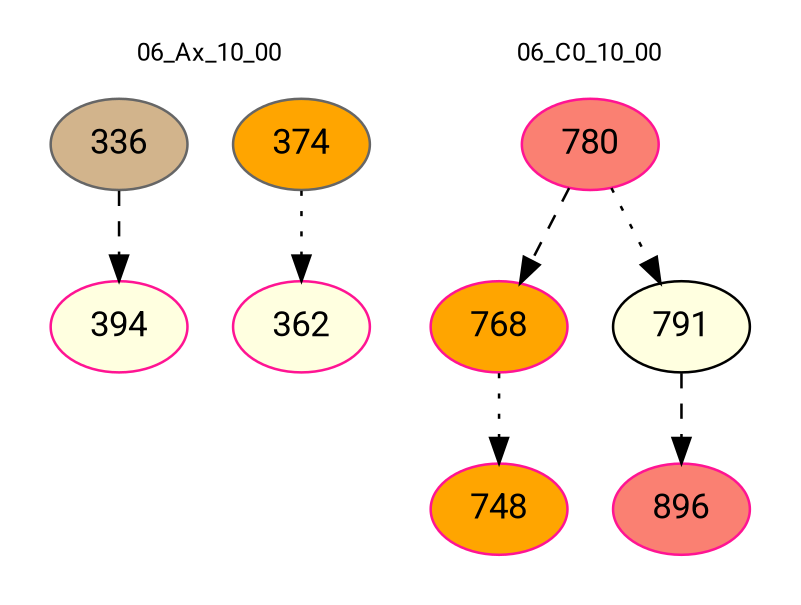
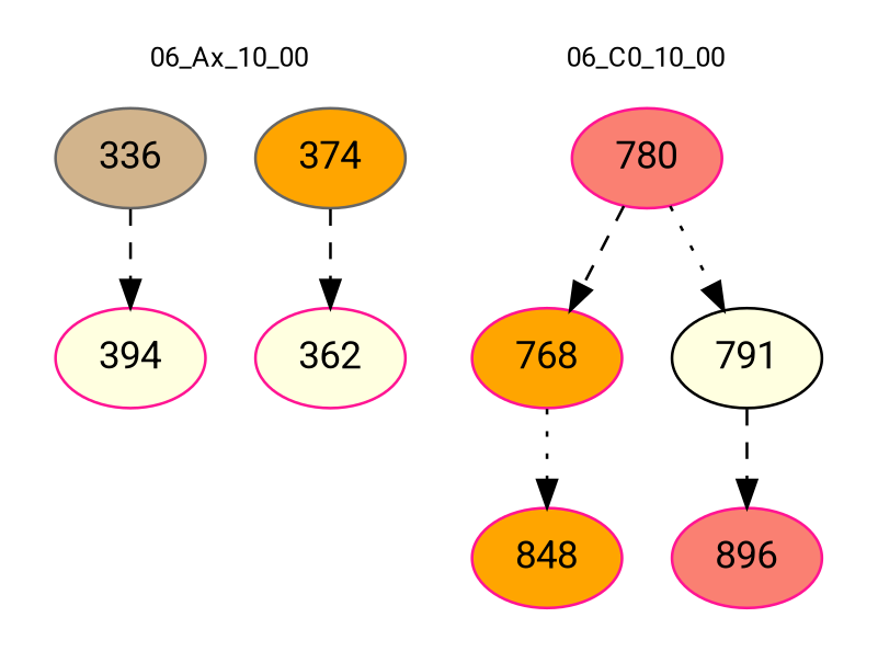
  digraph {
    fontname=Roboto
    node [color=deeppink fillcolor=orange fontname=Roboto style=filled]
    edge [color=black fontname=Roboto style=dotted]
    n1 [color=gray40 label=374]
    n2 [color=gray40 fillcolor=tan label=336]
    n3 [fillcolor=lightyellow label=362]
    n4 [fillcolor=lightyellow label=394]
    n5 [fillcolor=salmon label=780]
    n6 [label=768]
    n7 [color=black fillcolor=lightyellow label=791]
-   n8 [label=748]
+   n8 [label=848]
    n9 [fillcolor=salmon label=896]
    subgraph cluster_1 {
      color=white
      fontsize=10
      label="06_Ax_10_00"
      n1
      n2
      n3
      n4
    }
    subgraph cluster_2 {
      color=white
      fontsize=10
      label="06_C0_10_00"
      n5
      n6
      n7
      n8
      n9
    }
-   n1 -> n3
+   n1 -> n3 [style=dashed]
    n2 -> n4 [style=dashed]
    n5 -> n6 [style=dashed]
    n5 -> n7
    n6 -> n8
    n7 -> n9 [style=dashed]
  }
